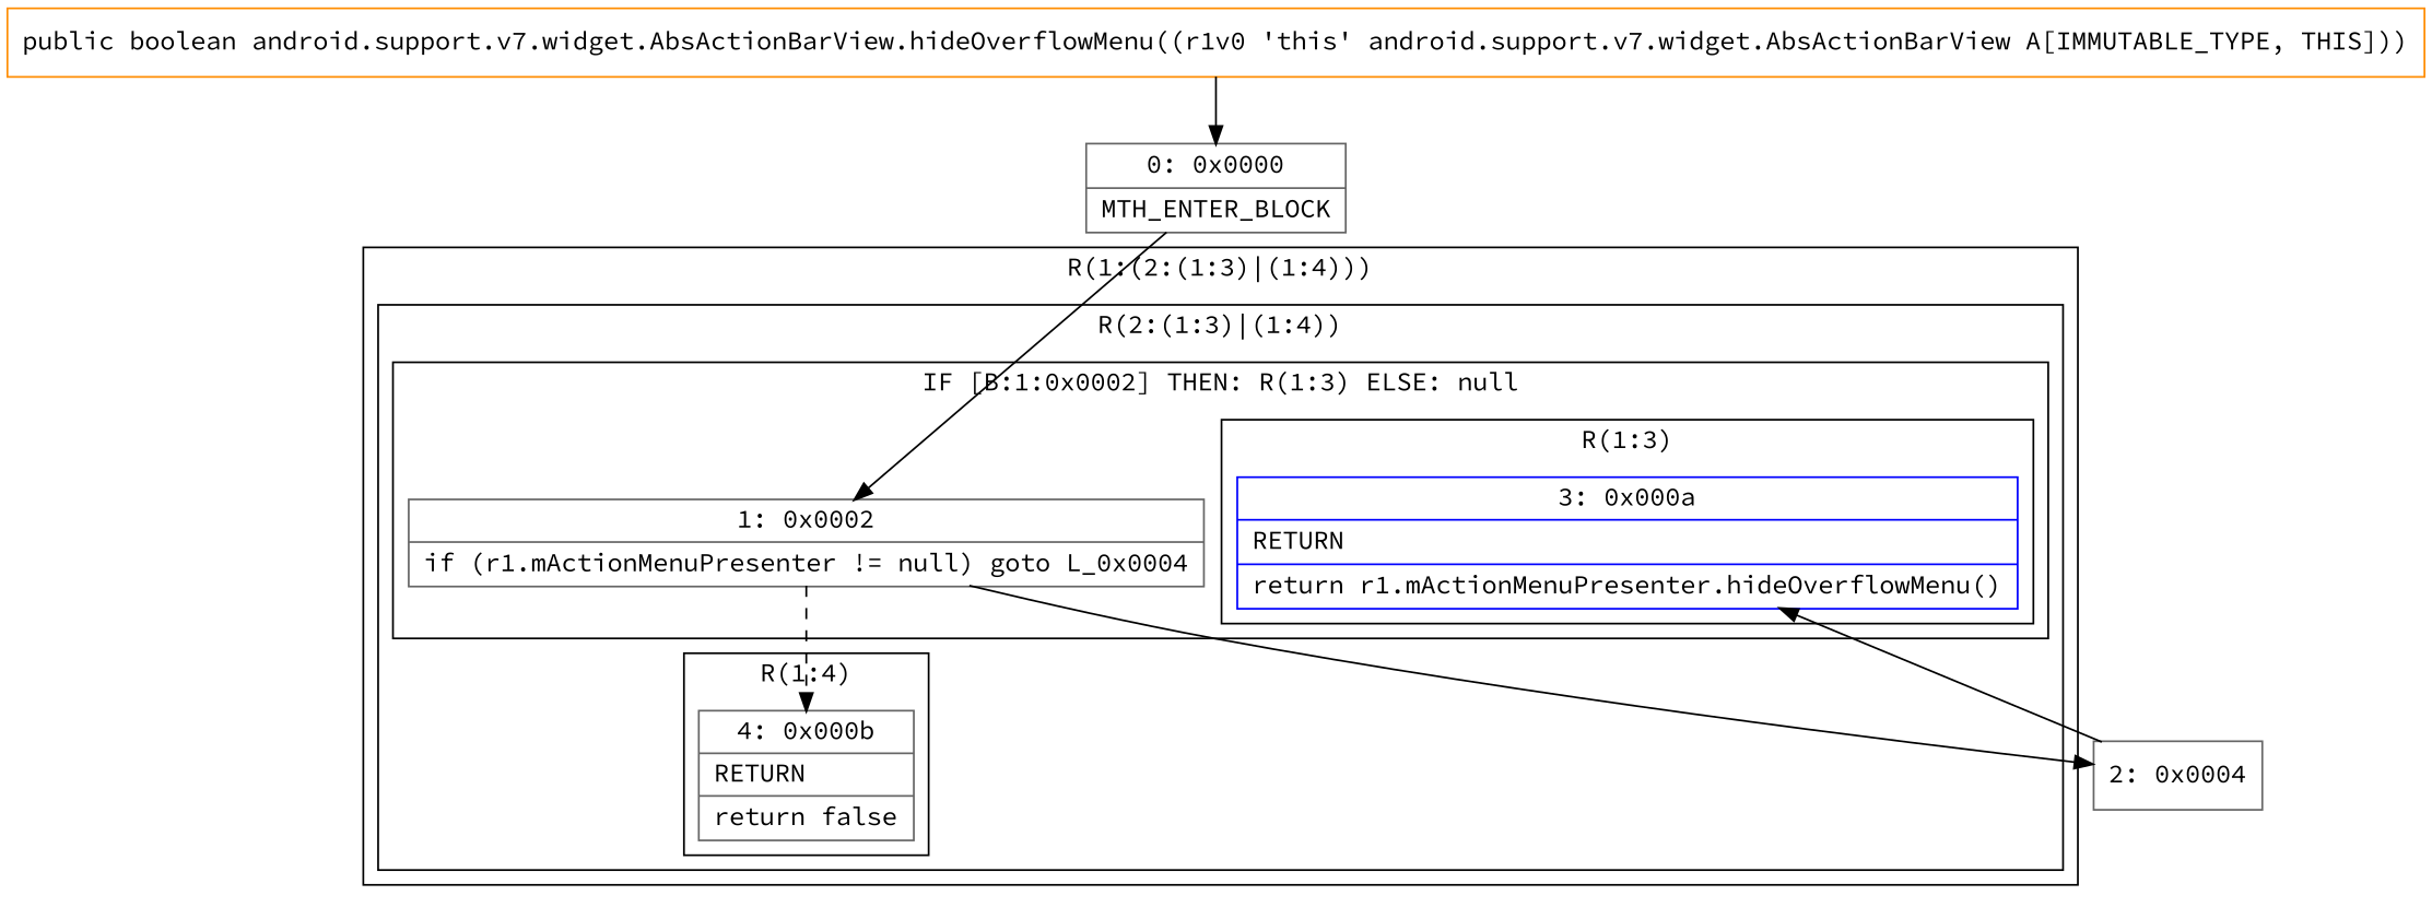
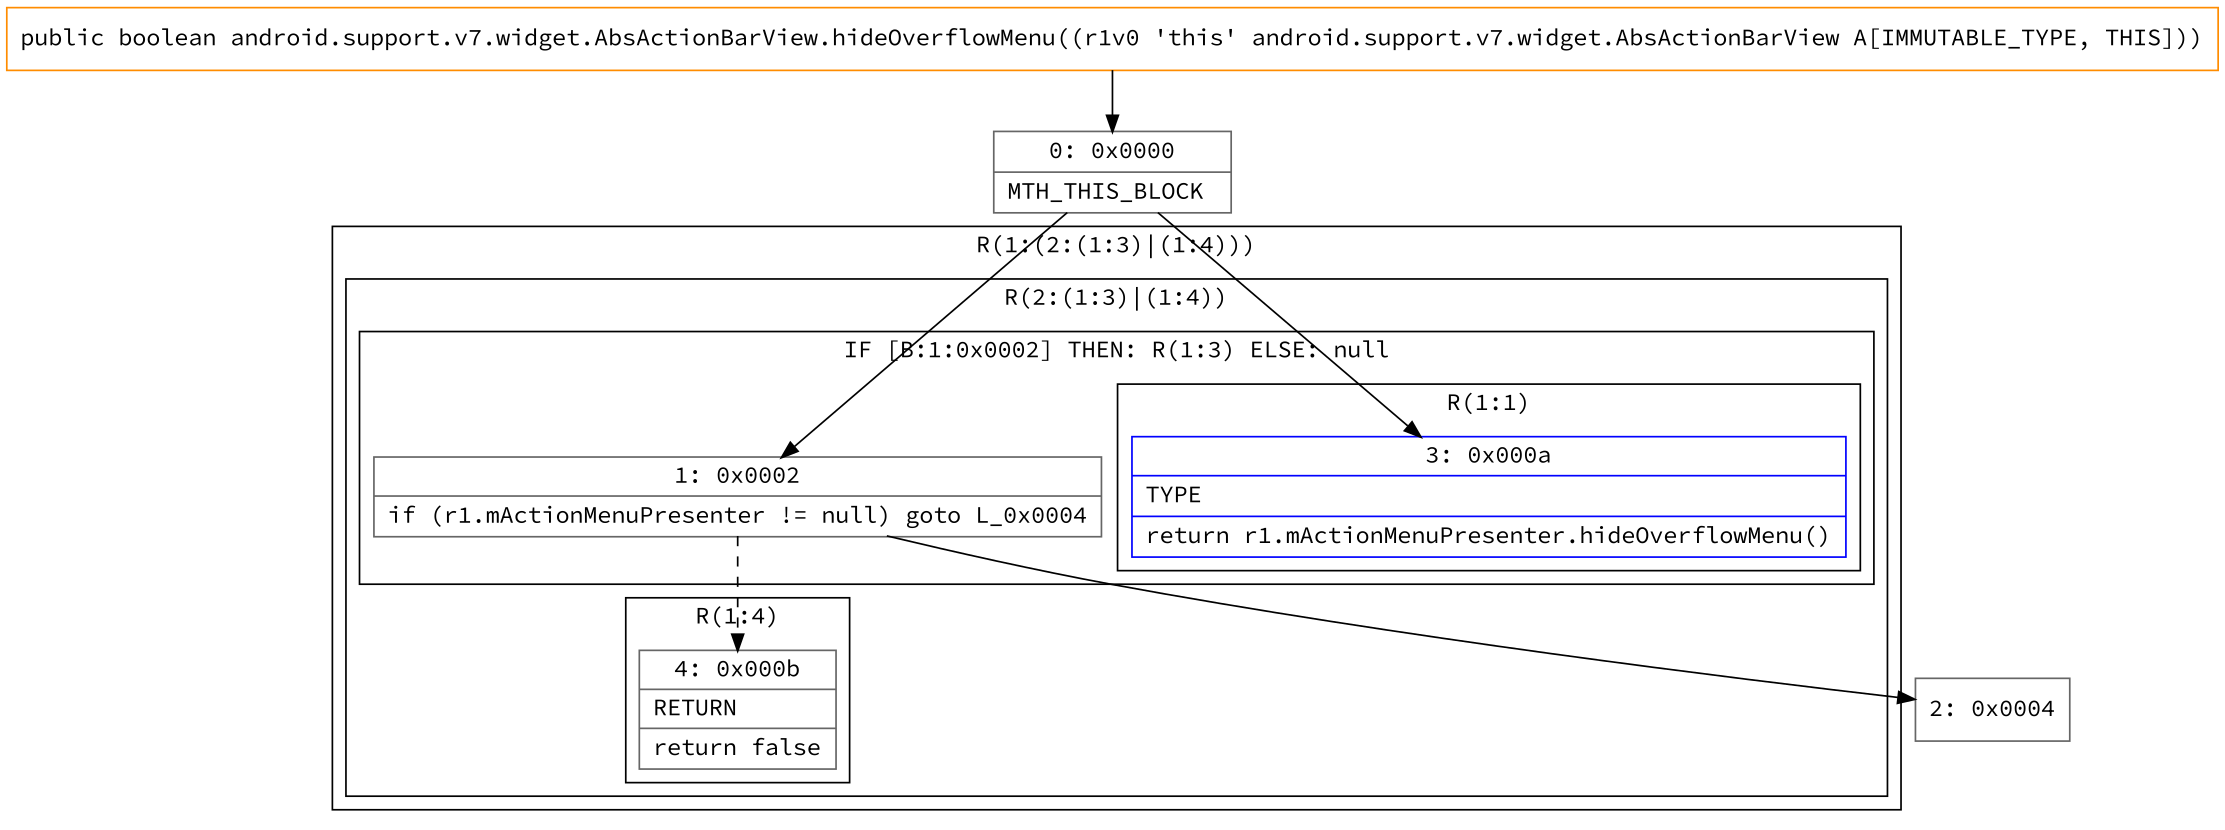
  digraph {
    fontname="Source Code Pro"
    node [color=gray40 fontname="Source Code Pro" shape=record]
    edge [fontname="Source Code Pro"]
-   n1 [color=blue label="{3\:\ 0x000a|RETURN\l|return r1.mActionMenuPresenter.hideOverflowMenu()\l}"]
+   n1 [color=blue label="{3\:\ 0x000a|TYPE\l|return r1.mActionMenuPresenter.hideOverflowMenu()\l}"]
    n2 [label="{1\:\ 0x0002|if (r1.mActionMenuPresenter != null) goto L_0x0004\l}"]
    n3 [label="{4\:\ 0x000b|RETURN\l|return false\l}"]
    n4 [label="{2\:\ 0x0004}"]
-   n5 [label="{0\:\ 0x0000|MTH_ENTER_BLOCK\l}"]
+   n5 [label="{0\:\ 0x0000|MTH_THIS_BLOCK\l}"]
    n6 [color=darkorange label="{public boolean android.support.v7.widget.AbsActionBarView.hideOverflowMenu((r1v0 'this' android.support.v7.widget.AbsActionBarView A[IMMUTABLE_TYPE, THIS])) }"]
    subgraph cluster_1 {
      label="R(1:(2:(1:3)|(1:4)))"
      subgraph cluster_2 {
        label="R(2:(1:3)|(1:4))"
        subgraph cluster_3 {
          label="IF [B:1:0x0002] THEN: R(1:3) ELSE: null"
          n2
          subgraph cluster_4 {
-           label="R(1:3)"
+           label="R(1:1)"
            n1
          }
        }
        subgraph cluster_5 {
          label="R(1:4)"
          n3
        }
      }
    }
    n2 -> n3 [style=dashed]
    n2 -> n4
-   n4 -> n1
+   n5 -> n1
    n5 -> n2
    n6 -> n5
  }
